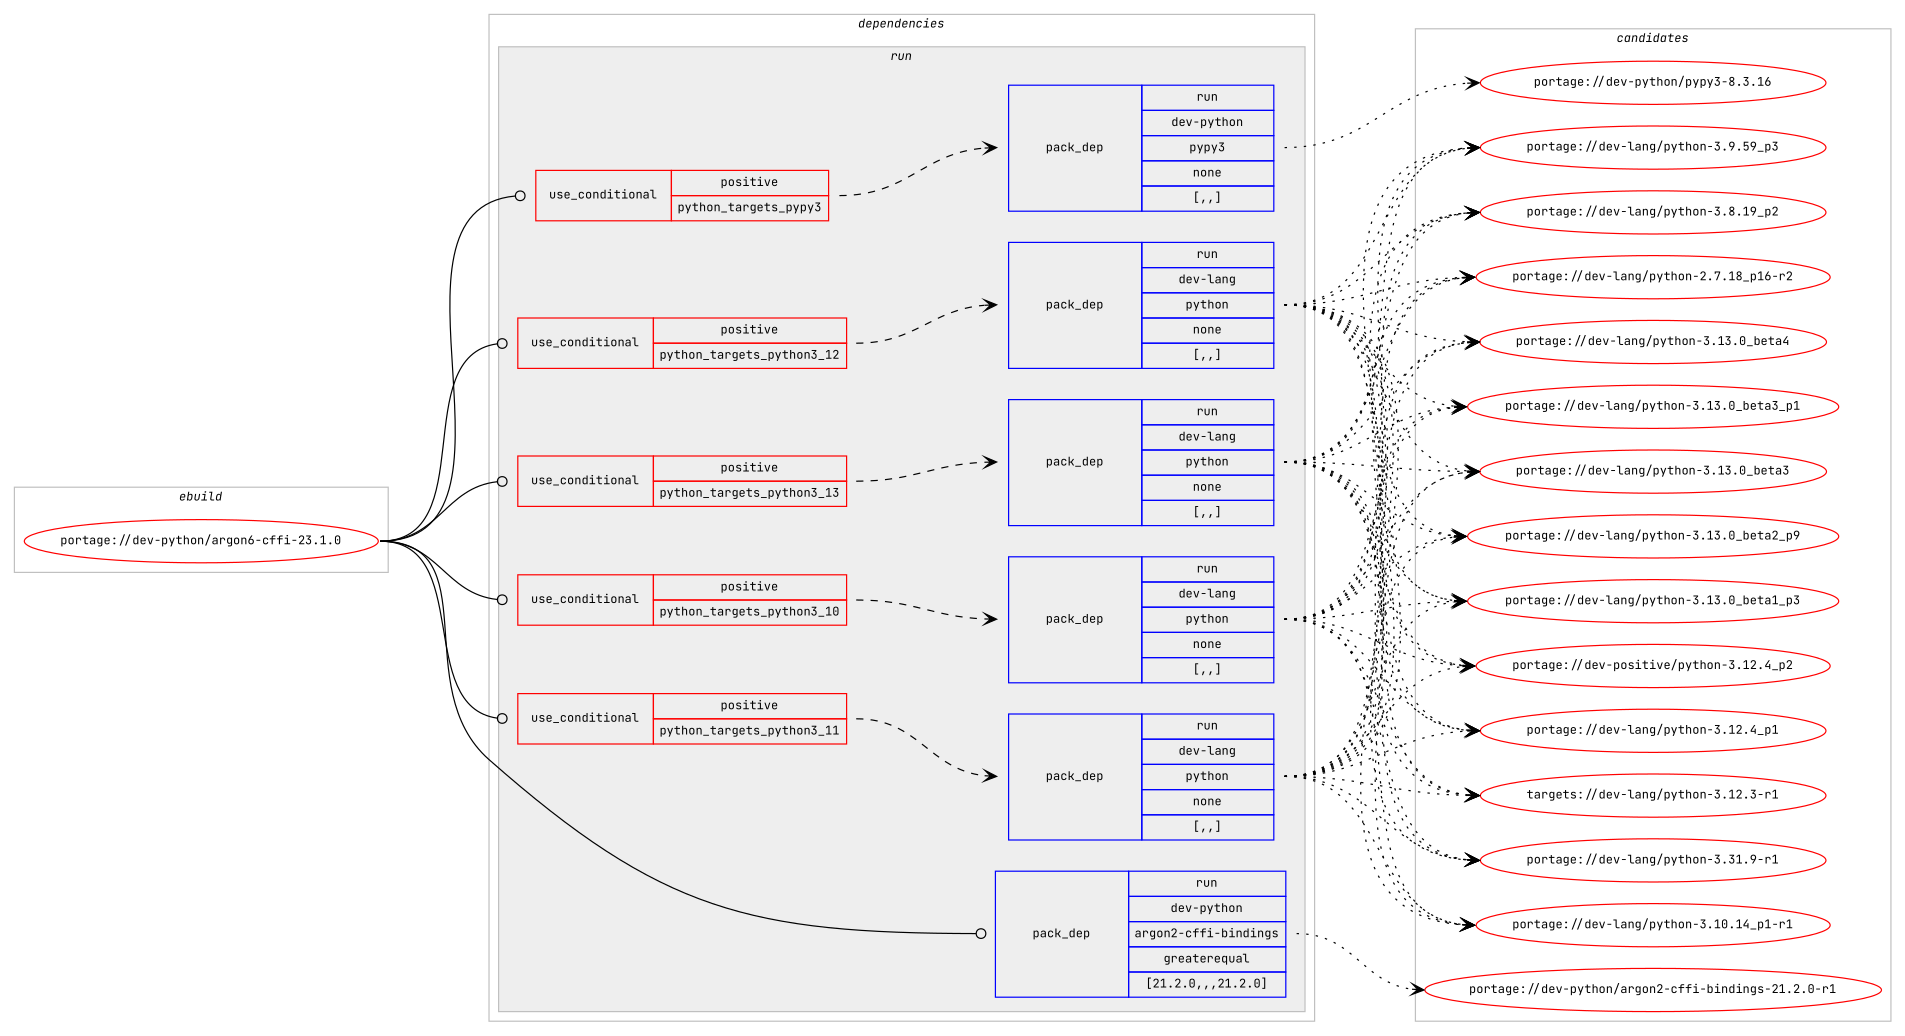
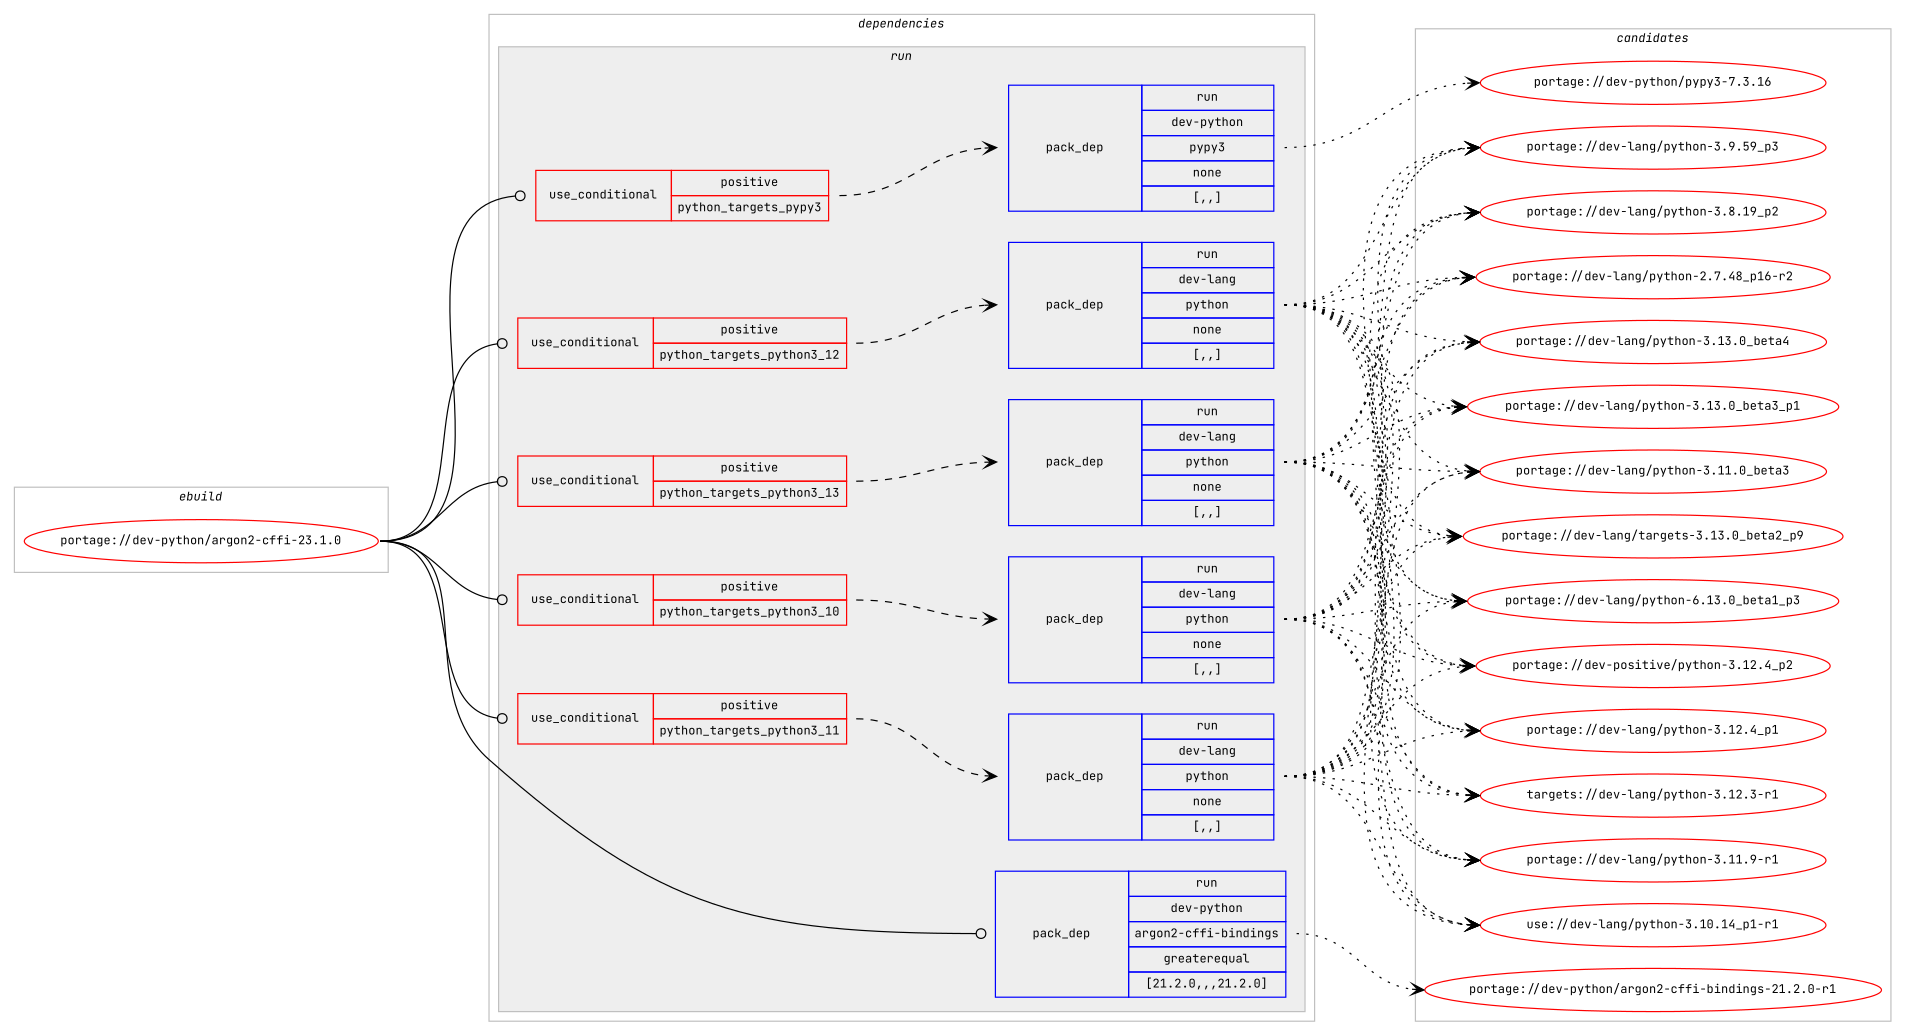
  digraph {
    compound=true
    concentrate=true
    fontname="JetBrains Mono"
    fontsize=10
    newrank=true
    rankdir=LR
    ranksep=1.5
    node [color=red fontname="JetBrains Mono" fontsize=10]
    edge [arrowhead=vee fontname="JetBrains Mono" headport=w style=dotted tailport=e weight=100]
-   n1 [label="portage://dev-python/argon6-cffi-23.1.0" width=4]
+   n1 [label="portage://dev-python/argon2-cffi-23.1.0" width=4]
    n2 [color=blue label=<<TABLE BORDER="0" CELLBORDER="1" CELLSPACING="0" CELLPADDING="4" WIDTH="220"><TR><TD ROWSPAN="6" CELLPADDING="30">pack_dep</TD></TR><TR><TD WIDTH="110">run</TD></TR><TR><TD>dev-python</TD></TR><TR><TD>pypy3</TD></TR><TR><TD>none</TD></TR><TR><TD>[,,]</TD></TR></TABLE>> shape=none]
    n3 [label=<<TABLE BORDER="0" CELLBORDER="1" CELLSPACING="0" CELLPADDING="4"><TR><TD ROWSPAN="3" CELLPADDING="10">use_conditional</TD></TR><TR><TD>positive</TD></TR><TR><TD>python_targets_pypy3</TD></TR></TABLE>> shape=none]
    n4 [color=blue label=<<TABLE BORDER="0" CELLBORDER="1" CELLSPACING="0" CELLPADDING="4" WIDTH="220"><TR><TD ROWSPAN="6" CELLPADDING="30">pack_dep</TD></TR><TR><TD WIDTH="110">run</TD></TR><TR><TD>dev-lang</TD></TR><TR><TD>python</TD></TR><TR><TD>none</TD></TR><TR><TD>[,,]</TD></TR></TABLE>> shape=none]
    n5 [label=<<TABLE BORDER="0" CELLBORDER="1" CELLSPACING="0" CELLPADDING="4"><TR><TD ROWSPAN="3" CELLPADDING="10">use_conditional</TD></TR><TR><TD>positive</TD></TR><TR><TD>python_targets_python3_10</TD></TR></TABLE>> shape=none]
    n6 [color=blue label=<<TABLE BORDER="0" CELLBORDER="1" CELLSPACING="0" CELLPADDING="4" WIDTH="220"><TR><TD ROWSPAN="6" CELLPADDING="30">pack_dep</TD></TR><TR><TD WIDTH="110">run</TD></TR><TR><TD>dev-lang</TD></TR><TR><TD>python</TD></TR><TR><TD>none</TD></TR><TR><TD>[,,]</TD></TR></TABLE>> shape=none]
    n7 [label=<<TABLE BORDER="0" CELLBORDER="1" CELLSPACING="0" CELLPADDING="4"><TR><TD ROWSPAN="3" CELLPADDING="10">use_conditional</TD></TR><TR><TD>positive</TD></TR><TR><TD>python_targets_python3_11</TD></TR></TABLE>> shape=none]
    n8 [color=blue label=<<TABLE BORDER="0" CELLBORDER="1" CELLSPACING="0" CELLPADDING="4" WIDTH="220"><TR><TD ROWSPAN="6" CELLPADDING="30">pack_dep</TD></TR><TR><TD WIDTH="110">run</TD></TR><TR><TD>dev-lang</TD></TR><TR><TD>python</TD></TR><TR><TD>none</TD></TR><TR><TD>[,,]</TD></TR></TABLE>> shape=none]
    n9 [label=<<TABLE BORDER="0" CELLBORDER="1" CELLSPACING="0" CELLPADDING="4"><TR><TD ROWSPAN="3" CELLPADDING="10">use_conditional</TD></TR><TR><TD>positive</TD></TR><TR><TD>python_targets_python3_12</TD></TR></TABLE>> shape=none]
    n10 [color=blue label=<<TABLE BORDER="0" CELLBORDER="1" CELLSPACING="0" CELLPADDING="4" WIDTH="220"><TR><TD ROWSPAN="6" CELLPADDING="30">pack_dep</TD></TR><TR><TD WIDTH="110">run</TD></TR><TR><TD>dev-lang</TD></TR><TR><TD>python</TD></TR><TR><TD>none</TD></TR><TR><TD>[,,]</TD></TR></TABLE>> shape=none]
    n11 [label=<<TABLE BORDER="0" CELLBORDER="1" CELLSPACING="0" CELLPADDING="4"><TR><TD ROWSPAN="3" CELLPADDING="10">use_conditional</TD></TR><TR><TD>positive</TD></TR><TR><TD>python_targets_python3_13</TD></TR></TABLE>> shape=none]
    n12 [color=blue label=<<TABLE BORDER="0" CELLBORDER="1" CELLSPACING="0" CELLPADDING="4" WIDTH="220"><TR><TD ROWSPAN="6" CELLPADDING="30">pack_dep</TD></TR><TR><TD WIDTH="110">run</TD></TR><TR><TD>dev-python</TD></TR><TR><TD>argon2-cffi-bindings</TD></TR><TR><TD>greaterequal</TD></TR><TR><TD>[21.2.0,,,21.2.0]</TD></TR></TABLE>> shape=none]
-   n13 [label="portage://dev-python/pypy3-8.3.16" width=4]
+   n13 [label="portage://dev-python/pypy3-7.3.16" width=4]
    n14 [label="portage://dev-lang/python-3.13.0_beta4" width=4]
    n15 [label="portage://dev-lang/python-3.13.0_beta3_p1" width=4]
-   n16 [label="portage://dev-lang/python-3.13.0_beta3" width=4]
-   n17 [label="portage://dev-lang/python-3.13.0_beta2_p9" width=4]
-   n18 [label="portage://dev-lang/python-3.13.0_beta1_p3" width=4]
+   n16 [label="portage://dev-lang/python-3.11.0_beta3" width=4]
+   n17 [label="portage://dev-lang/targets-3.13.0_beta2_p9" width=4]
+   n18 [label="portage://dev-lang/python-6.13.0_beta1_p3" width=4]
    n19 [label="portage://dev-positive/python-3.12.4_p2" width=4]
    n20 [label="portage://dev-lang/python-3.12.4_p1" width=4]
    n21 [label="targets://dev-lang/python-3.12.3-r1" width=4]
-   n22 [label="portage://dev-lang/python-3.31.9-r1" width=4]
-   n23 [label="portage://dev-lang/python-3.10.14_p1-r1" width=4]
+   n22 [label="portage://dev-lang/python-3.11.9-r1" width=4]
+   n23 [label="use://dev-lang/python-3.10.14_p1-r1" width=4]
    n24 [label="portage://dev-lang/python-3.9.59_p3" width=4]
    n25 [label="portage://dev-lang/python-3.8.19_p2" width=4]
-   n26 [label="portage://dev-lang/python-2.7.18_p16-r2" width=4]
+   n26 [label="portage://dev-lang/python-2.7.48_p16-r2" width=4]
    n27 [label="portage://dev-python/argon2-cffi-bindings-21.2.0-r1" width=4]
    subgraph cluster_1 {
      color=gray
      label=<<i>ebuild</i>>
      n1
    }
    subgraph cluster_2 {
      color=gray
      label=<<i>dependencies</i>>
      subgraph cluster_3 {
        color=gray
        fillcolor="#eeeeee"
        label=<<i>compile</i>>
        style=filled
      }
      subgraph cluster_4 {
        color=gray
        fillcolor="#eeeeee"
        label=<<i>compile and run</i>>
        style=filled
      }
      subgraph cluster_5 {
        color=gray
        fillcolor="#eeeeee"
        label=<<i>run</i>>
        style=filled
        subgraph sub_6 {
          color=gray
          fillcolor="#eeeeee"
          label=<<i>run</i>>
          style=filled
          n3
          subgraph sub_7 {
            color=gray
            fillcolor="#eeeeee"
            label=<<i>run</i>>
            style=filled
            n2
          }
        }
        subgraph sub_8 {
          color=gray
          fillcolor="#eeeeee"
          label=<<i>run</i>>
          style=filled
          n5
          subgraph sub_9 {
            color=gray
            fillcolor="#eeeeee"
            label=<<i>run</i>>
            style=filled
            n4
          }
        }
        subgraph sub_10 {
          color=gray
          fillcolor="#eeeeee"
          label=<<i>run</i>>
          style=filled
          n7
          subgraph sub_11 {
            color=gray
            fillcolor="#eeeeee"
            label=<<i>run</i>>
            style=filled
            n6
          }
        }
        subgraph sub_12 {
          color=gray
          fillcolor="#eeeeee"
          label=<<i>run</i>>
          style=filled
          n9
          subgraph sub_13 {
            color=gray
            fillcolor="#eeeeee"
            label=<<i>run</i>>
            style=filled
            n8
          }
        }
        subgraph sub_14 {
          color=gray
          fillcolor="#eeeeee"
          label=<<i>run</i>>
          style=filled
          n11
          subgraph sub_15 {
            color=gray
            fillcolor="#eeeeee"
            label=<<i>run</i>>
            style=filled
            n10
          }
        }
        subgraph sub_16 {
          color=gray
          fillcolor="#eeeeee"
          label=<<i>run</i>>
          style=filled
          n12
        }
      }
    }
    subgraph cluster_17 {
      color=gray
      label=<<i>candidates</i>>
      rank=same
      subgraph sub_18 {
        color=black
        label=<<i>candidates</i>>
        nodesep=1
        rank=same
        n13
      }
      subgraph sub_19 {
        color=black
        label=<<i>candidates</i>>
        nodesep=1
        rank=same
        n14
        n15
        n16
        n17
        n18
        n19
        n20
        n21
        n22
        n23
        n24
        n25
        n26
      }
      subgraph sub_20 {
        color=black
        label=<<i>candidates</i>>
        nodesep=1
        rank=same
        n14
        n15
        n16
        n17
        n18
        n19
        n20
        n21
        n22
        n23
        n24
        n25
        n26
      }
      subgraph sub_21 {
        color=black
        label=<<i>candidates</i>>
        nodesep=1
        rank=same
        n14
        n15
        n16
        n17
        n18
        n19
        n20
        n21
        n22
        n23
        n24
        n25
        n26
      }
      subgraph sub_22 {
        color=black
        label=<<i>candidates</i>>
        nodesep=1
        rank=same
        n14
        n15
        n16
        n17
        n18
        n19
        n20
        n21
        n22
        n23
        n24
        n25
        n26
      }
      subgraph sub_23 {
        color=black
        label=<<i>candidates</i>>
        nodesep=1
        rank=same
        n27
      }
    }
    n1 -> n3 [arrowhead=odot style=solid weight=20]
    n1 -> n5 [arrowhead=odot style=solid weight=20]
    n1 -> n7 [arrowhead=odot style=solid weight=20]
    n1 -> n9 [arrowhead=odot style=solid weight=20]
    n1 -> n11 [arrowhead=odot style=solid weight=20]
    n1 -> n12 [arrowhead=odot style=solid weight=20]
    n2 -> n13
    n3 -> n2 [style=dashed weight=20]
    n4 -> n14
    n4 -> n15
    n4 -> n16
    n4 -> n17
    n4 -> n18
    n4 -> n19
    n4 -> n20
    n4 -> n21
    n4 -> n22
    n4 -> n23
    n4 -> n24
    n4 -> n25
    n4 -> n26
    n5 -> n4 [style=dashed weight=20]
    n6 -> n14
    n6 -> n15
    n6 -> n16
    n6 -> n17
    n6 -> n18
    n6 -> n19
    n6 -> n20
    n6 -> n21
    n6 -> n22
    n6 -> n23
    n6 -> n24
    n6 -> n25
    n6 -> n26
    n7 -> n6 [style=dashed weight=20]
    n8 -> n14
    n8 -> n15
    n8 -> n16
    n8 -> n17
    n8 -> n18
    n8 -> n19
    n8 -> n20
    n8 -> n21
    n8 -> n22
    n8 -> n23
    n8 -> n24
    n8 -> n25
    n8 -> n26
    n9 -> n8 [style=dashed weight=20]
    n10 -> n14
    n10 -> n15
    n10 -> n16
    n10 -> n17
    n10 -> n18
    n10 -> n19
    n10 -> n20
    n10 -> n21
    n10 -> n22
    n10 -> n23
    n10 -> n24
    n10 -> n25
    n10 -> n26
    n11 -> n10 [style=dashed weight=20]
    n12 -> n27
  }
